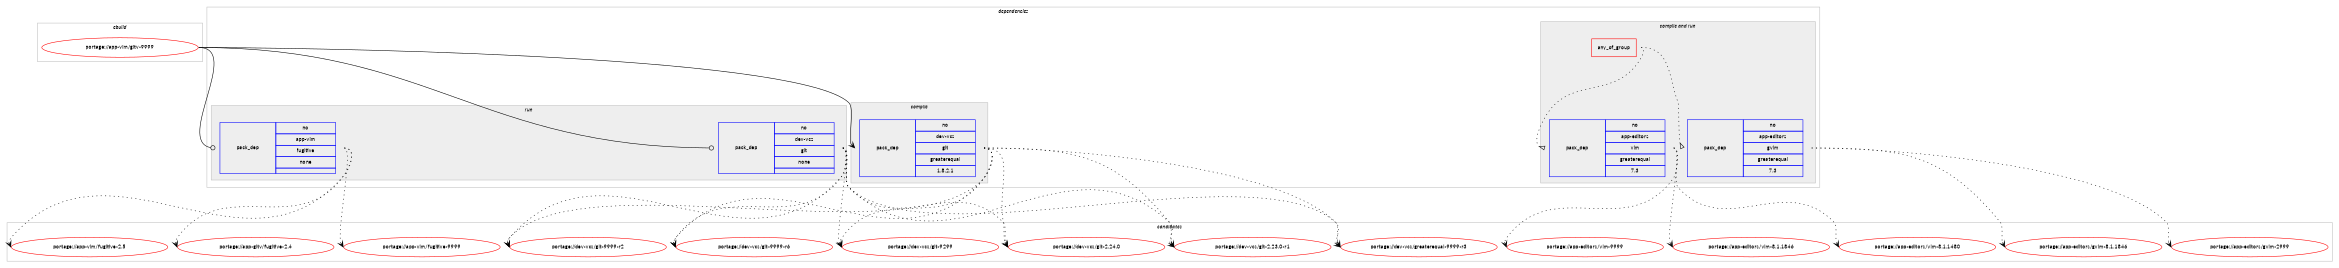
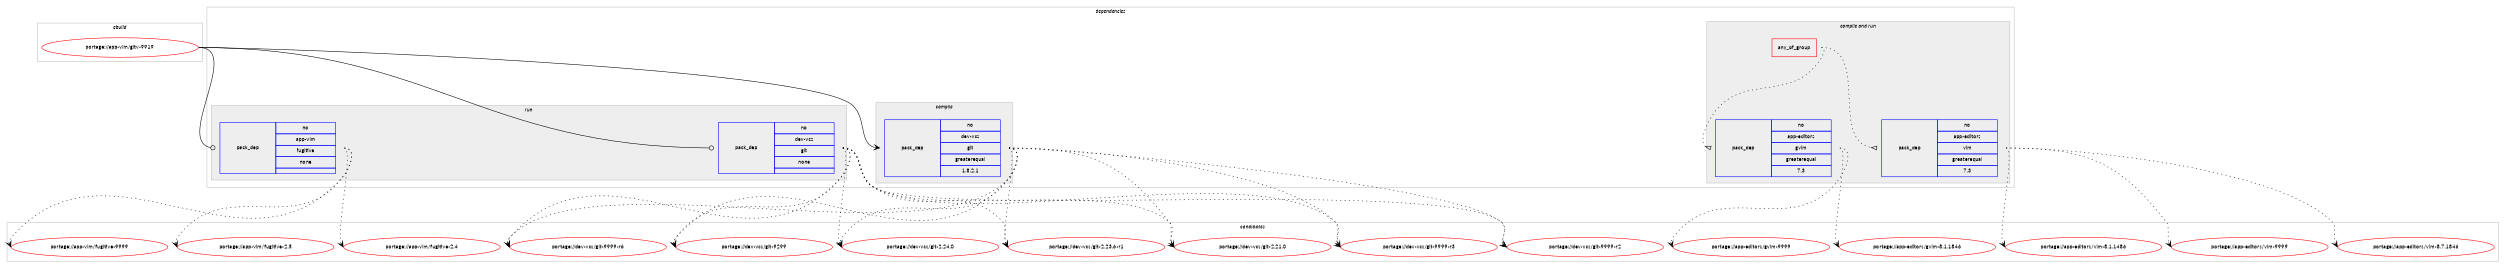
  digraph {
    compound=true
    concentrate=true
    fontname=Lato
    fontsize=10
    newrank=true
    rankdir=TB
    ranksep=1.5
    node [color=red fontname=Lato fontsize=10]
    edge [arrowhead=vee fontname=Lato headport=w style=dotted tailport=e weight=100]
-   n1 [label="portage://app-vim/gitv-9999" width=4]
+   n1 [label="portage://app-vim/gitv-9919" width=4]
    n2 [color=blue label=<<TABLE BORDER="0" CELLBORDER="1" CELLSPACING="0" CELLPADDING="4" WIDTH="220"><TR><TD ROWSPAN="6" CELLPADDING="30">pack_dep</TD></TR><TR><TD WIDTH="110">no</TD></TR><TR><TD>dev-vcs</TD></TR><TR><TD>git</TD></TR><TR><TD>greaterequal</TD></TR><TR><TD>1.8.2.1</TD></TR></TABLE>> shape=none]
    n3 [color=blue label=<<TABLE BORDER="0" CELLBORDER="1" CELLSPACING="0" CELLPADDING="4" WIDTH="220"><TR><TD ROWSPAN="6" CELLPADDING="30">pack_dep</TD></TR><TR><TD WIDTH="110">no</TD></TR><TR><TD>app-editors</TD></TR><TR><TD>vim</TD></TR><TR><TD>greaterequal</TD></TR><TR><TD>7.3</TD></TR></TABLE>> shape=none]
    n4 [color=blue label=<<TABLE BORDER="0" CELLBORDER="1" CELLSPACING="0" CELLPADDING="4" WIDTH="220"><TR><TD ROWSPAN="6" CELLPADDING="30">pack_dep</TD></TR><TR><TD WIDTH="110">no</TD></TR><TR><TD>app-editors</TD></TR><TR><TD>gvim</TD></TR><TR><TD>greaterequal</TD></TR><TR><TD>7.3</TD></TR></TABLE>> shape=none]
    n5 [label=<<TABLE BORDER="0" CELLBORDER="1" CELLSPACING="0" CELLPADDING="4"><TR><TD CELLPADDING="10">any_of_group</TD></TR></TABLE>> shape=none]
    n6 [color=blue label=<<TABLE BORDER="0" CELLBORDER="1" CELLSPACING="0" CELLPADDING="4" WIDTH="220"><TR><TD ROWSPAN="6" CELLPADDING="30">pack_dep</TD></TR><TR><TD WIDTH="110">no</TD></TR><TR><TD>app-vim</TD></TR><TR><TD>fugitive</TD></TR><TR><TD>none</TD></TR><TR><TD></TD></TR></TABLE>> shape=none]
    n7 [color=blue label=<<TABLE BORDER="0" CELLBORDER="1" CELLSPACING="0" CELLPADDING="4" WIDTH="220"><TR><TD ROWSPAN="6" CELLPADDING="30">pack_dep</TD></TR><TR><TD WIDTH="110">no</TD></TR><TR><TD>dev-vcs</TD></TR><TR><TD>git</TD></TR><TR><TD>none</TD></TR><TR><TD></TD></TR></TABLE>> shape=none]
-   n9 [label="portage://dev-vcs/git-2.23.0-r1" width=4]
+   n8 [label="portage://dev-vcs/git-2.21.0" width=4]
+   n9 [label="portage://dev-vcs/git-2.23.6-r1" width=4]
    n10 [label="portage://dev-vcs/git-2.24.0" width=4]
    n11 [label="portage://dev-vcs/git-9299" width=4]
    n12 [label="portage://dev-vcs/git-9999-r6" width=4]
    n13 [label="portage://dev-vcs/git-9999-r2" width=4]
-   n14 [label="portage://dev-vcs/greaterequal-9999-r3" width=4]
-   n15 [label="portage://app-editors/vim-8.1.1480" width=4]
-   n16 [label="portage://app-editors/vim-8.1.1846" width=4]
+   n14 [label="portage://dev-vcs/git-9999-r3" width=4]
+   n15 [label="portage://app-editors/vim-8.1.1486" width=4]
+   n16 [label="portage://app-editors/vim-8.7.1846" width=4]
    n17 [label="portage://app-editors/vim-9999" width=4]
    n18 [label="portage://app-editors/gvim-8.1.1846" width=4]
-   n19 [label="portage://app-editors/gvim-2999" width=4]
-   n20 [label="portage://app-gitv/fugitive-2.4" width=4]
+   n19 [label="portage://app-editors/gvim-9999" width=4]
+   n20 [label="portage://app-vim/fugitive-2.4" width=4]
    n21 [label="portage://app-vim/fugitive-2.5" width=4]
    n22 [label="portage://app-vim/fugitive-9999" width=4]
    subgraph cluster_1 {
      color=gray
      label=<<i>ebuild</i>>
      rank=same
      n1
    }
    subgraph cluster_2 {
      color=gray
      label=<<i>dependencies</i>>
      subgraph cluster_3 {
        color=gray
        fillcolor="#eeeeee"
        label=<<i>compile</i>>
        style=filled
        subgraph sub_4 {
          color=gray
          fillcolor="#eeeeee"
          label=<<i>compile</i>>
          style=filled
          n2
        }
      }
      subgraph cluster_5 {
        color=gray
        fillcolor="#eeeeee"
        label=<<i>compile and run</i>>
        style=filled
        subgraph sub_6 {
          color=gray
          fillcolor="#eeeeee"
          label=<<i>compile and run</i>>
          style=filled
          n5
          subgraph sub_7 {
            color=gray
            fillcolor="#eeeeee"
            label=<<i>compile and run</i>>
            style=filled
            n3
          }
          subgraph sub_8 {
            color=gray
            fillcolor="#eeeeee"
            label=<<i>compile and run</i>>
            style=filled
            n4
          }
        }
      }
      subgraph cluster_9 {
        color=gray
        fillcolor="#eeeeee"
        label=<<i>run</i>>
        style=filled
        subgraph sub_10 {
          color=gray
          fillcolor="#eeeeee"
          label=<<i>run</i>>
          style=filled
          n6
        }
        subgraph sub_11 {
          color=gray
          fillcolor="#eeeeee"
          label=<<i>run</i>>
          style=filled
          n7
        }
      }
    }
    subgraph cluster_12 {
      color=gray
      label=<<i>candidates</i>>
      rank=same
      subgraph sub_13 {
        color=black
        label=<<i>candidates</i>>
        nodesep=1
        rank=same
+       n8
        n9
        n10
        n11
        n12
        n13
        n14
      }
      subgraph sub_14 {
        color=black
        label=<<i>candidates</i>>
        nodesep=1
        rank=same
        n15
        n16
        n17
      }
      subgraph sub_15 {
        color=black
        label=<<i>candidates</i>>
        nodesep=1
        rank=same
        n18
        n19
      }
      subgraph sub_16 {
        color=black
        label=<<i>candidates</i>>
        nodesep=1
        rank=same
        n20
        n21
        n22
      }
      subgraph sub_17 {
        color=black
        label=<<i>candidates</i>>
        nodesep=1
        rank=same
+       n8
        n9
        n10
        n11
        n12
        n13
        n14
      }
    }
    n1 -> n2 [style=solid weight=20]
    n1 -> n6 [arrowhead=odot style=solid weight=20]
    n1 -> n7 [arrowhead=odot style=solid weight=20]
+   n2 -> n8
    n2 -> n9
    n2 -> n10
    n2 -> n11
    n2 -> n12
    n2 -> n13
    n2 -> n14
    n3 -> n15
    n3 -> n16
    n3 -> n17
    n4 -> n18
    n4 -> n19
    n5 -> n3 [arrowhead=oinv weight=20]
    n5 -> n4 [arrowhead=oinv weight=20]
    n6 -> n20
    n6 -> n21
    n6 -> n22
+   n7 -> n8
    n7 -> n9
    n7 -> n10
    n7 -> n11
    n7 -> n12
    n7 -> n13
    n7 -> n14
  }
